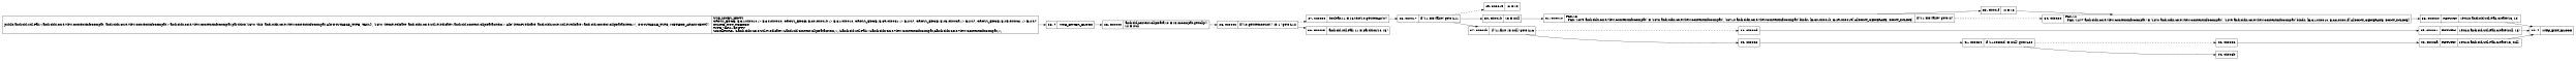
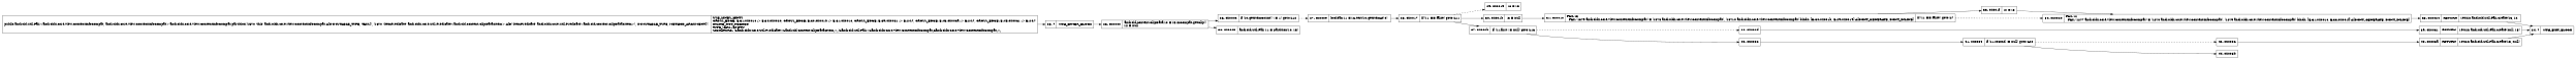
  digraph {
    rankdir=LR
    node [shape=record]
    n1 [label="{23\:\ ?|MTH_ENTER_BLOCK\l}"]
    n2 [label="{25\:\ 0x0000|android.content.ClipData r0 = r5.mCompat.getClip()\lr2 = null\l}"]
    n3 [label="{26\:\ 0x000c|if (r0.getItemCount() != 1) goto L12\l}"]
    n4 [label="{27\:\ 0x000e|boolean r1 = r6.test(r0.getItemAt(0))\l}"]
    n5 [label="{36\:\ 0x0025|android.util.Pair r1 = partition(r0, r5)\l}"]
    n6 [label="{28\:\ 0x0017|if (r1 == false) goto L11\l}"]
    n7 [label="{29\:\ 0x0019|r3 = r5\l}"]
    n8 [label="{30\:\ 0x001b|r3 = null\l}"]
    n9 [label="{37\:\ 0x002b|if (r1.first != null) goto L16\l}"]
    n10 [label="{31\:\ 0x001c|PHI: r3 \l  PHI: (r3v9 androidx.core.view.ContentInfoCompat) = (r3v8 androidx.core.view.ContentInfoCompat), (r3v10 androidx.core.view.ContentInfoCompat) binds: [B:30:0x001b, B:29:0x0019] A[DONT_GENERATE, DONT_INLINE]\l|if (r1 == false) goto L7\l}"]
    n11 [label="{33\:\ 0x001f|r2 = r5\l}"]
    n12 [label="{34\:\ 0x0020|PHI: r2 \l  PHI: (r2v7 androidx.core.view.ContentInfoCompat) = (r2v0 androidx.core.view.ContentInfoCompat), (r2v9 androidx.core.view.ContentInfoCompat) binds: [B:31:0x001c, B:33:0x001f] A[DONT_GENERATE, DONT_INLINE]\l}"]
    n13 [label="{35\:\ 0x0024|RETURN\l|return android.util.Pair.create(r3, r2)\l}"]
    n14 [label="{24\:\ ?|MTH_EXIT_BLOCK\l}"]
    n15 [label="{38\:\ 0x002d}"]
    n16 [label="{40\:\ 0x0032}"]
    n17 [label="{39\:\ 0x0031|RETURN\l|return android.util.Pair.create(null, r5)\l}"]
    n18 [label="{41\:\ 0x0034|if (r1.second != null) goto L20\l}"]
    n19 [label="{42\:\ 0x0036}"]
    n20 [label="{44\:\ 0x003b}"]
    n21 [label="{43\:\ 0x003a|RETURN\l|return android.util.Pair.create(r5, null)\l}"]
    n22 [label="{public android.util.Pair\<androidx.core.view.ContentInfoCompat, androidx.core.view.ContentInfoCompat\> androidx.core.view.ContentInfoCompat.partition((r5v0 'this' androidx.core.view.ContentInfoCompat A[IMMUTABLE_TYPE, THIS]), (r6v0 'itemPredicate' androidx.core.util.Predicate\<android.content.ClipData$Item\> A[D('itemPredicate' androidx.core.util.Predicate\<android.content.ClipData$Item\>), IMMUTABLE_TYPE, METHOD_ARGUMENT]))  | USE_LINES_HINTS\lCROSS_EDGE: B:31:0x001c \-\> B:34:0x0020, CROSS_EDGE: B:30:0x001b \-\> B:31:0x001c, CROSS_EDGE: B:39:0x0031 \-\> B:24:?, CROSS_EDGE: B:43:0x003a \-\> B:24:?, CROSS_EDGE: B:45:0x0061 \-\> B:24:?\lINLINE_NOT_NEEDED\lTYPE_VARS: EMPTY\lSIGNATURE: (Landroidx\/core\/util\/Predicate\<Landroid\/content\/ClipData$Item;\>;)Landroid\/util\/Pair\<Landroidx\/core\/view\/ContentInfoCompat;Landroidx\/core\/view\/ContentInfoCompat;\>;\l}"]
    n1 -> n2
    n2 -> n3
    n3 -> n4 [style=dashed]
-   n3 -> n5
+   n2 -> n5
    n4 -> n6
    n6 -> n7 [style=dashed]
    n6 -> n8
    n6 -> n9
    n8 -> n10
    n9 -> n15 [style=dashed]
    n9 -> n16
    n10 -> n11
    n10 -> n12 [style=dashed]
    n11 -> n12
    n12 -> n13
    n13 -> n14
    n15 -> n17
    n16 -> n18
    n17 -> n14
    n18 -> n19 [style=dashed]
    n18 -> n20
    n19 -> n21
    n21 -> n14
    n22 -> n1
  }
